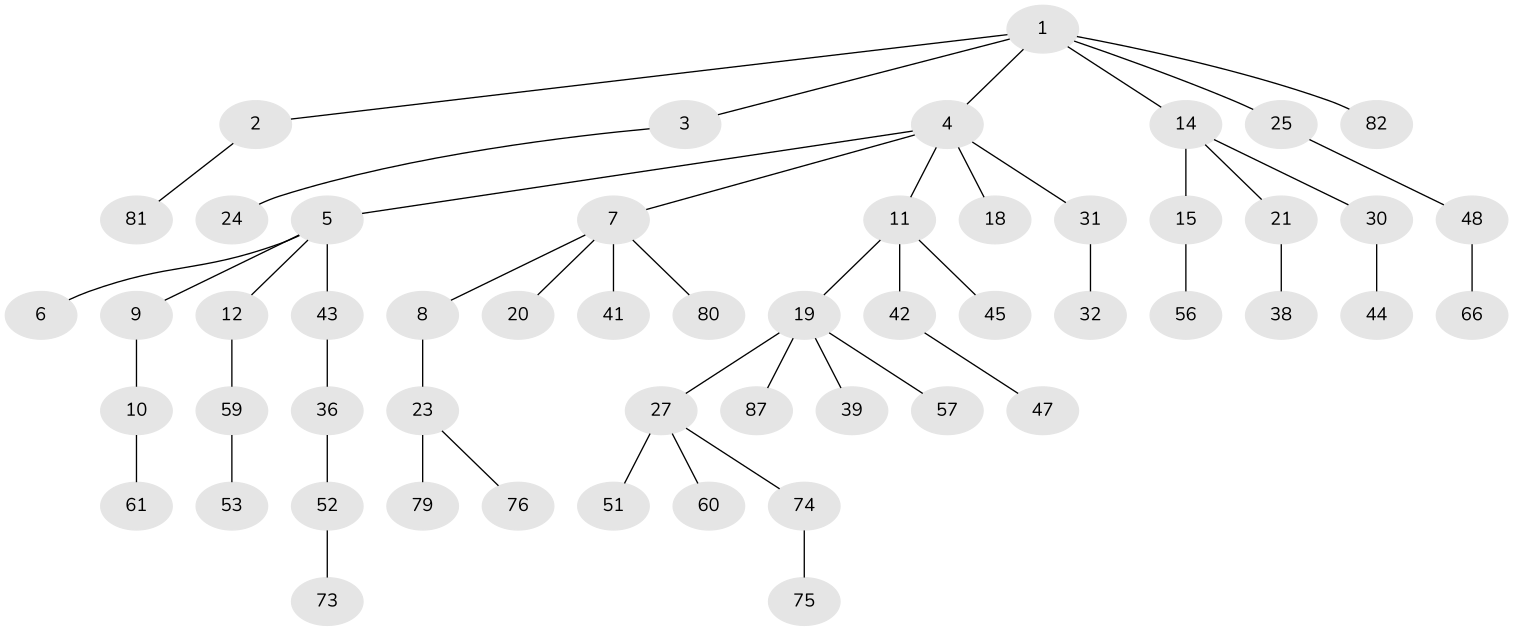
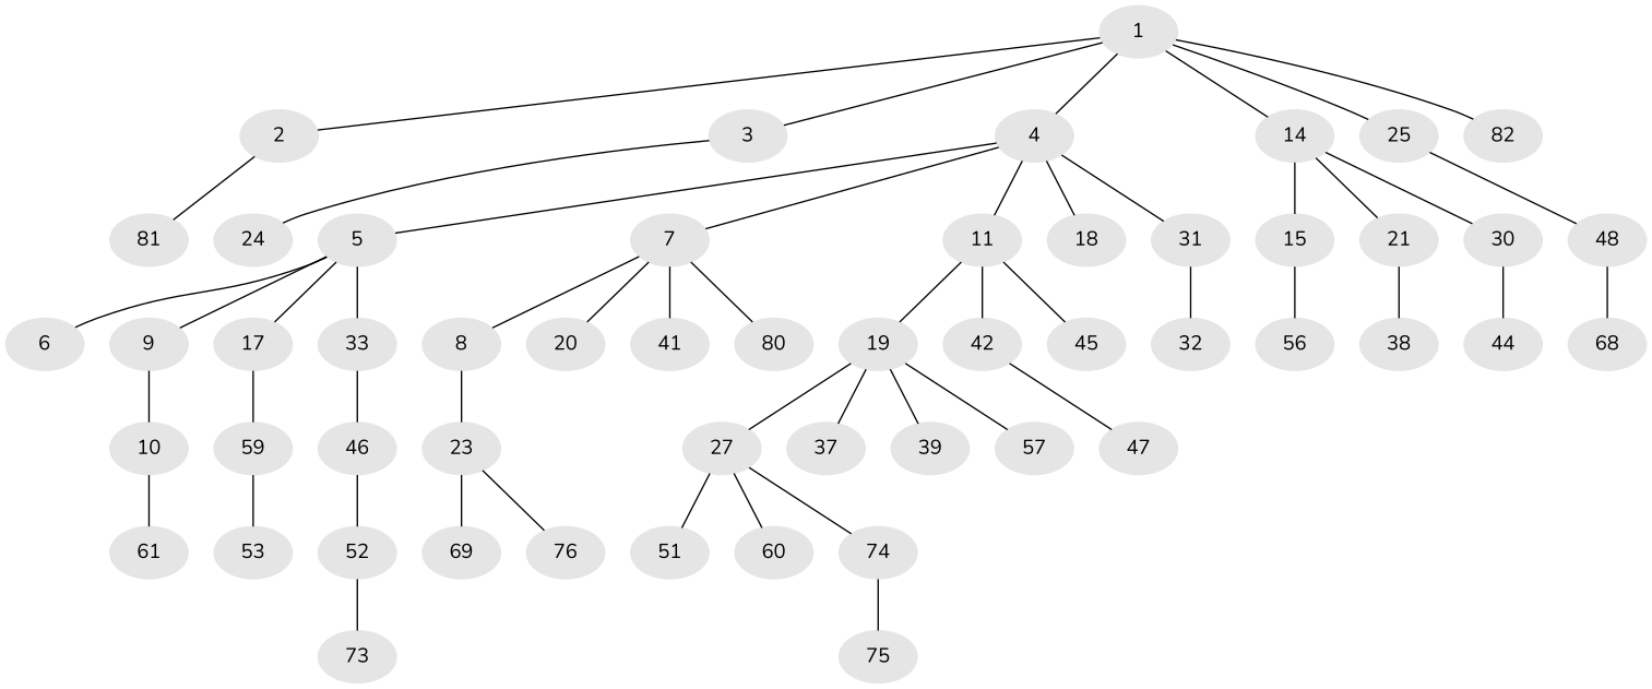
  graph {
    fontname=Nunito
    node [color=gray90 fontname=Nunito style=filled]
    edge [fontname=Nunito]
    1 [super="+22"]
    2 [super="+70"]
    3 [super="+49"]
    4 [super="+17"]
    14
    25 [super="+66"]
    82
    81
    24 [super="+59"]
    5 [super="+28"]
    7 [super="+26"]
    11 [super="+71"]
    18 [super="+33"]
    31 [super="+67"]
    15 [super="+36"]
    21 [super="+34"]
    30 [super="+65"]
    48
    6
    9
-   12 [super="+16"]
-   43 [super="+64"]
+   12 [super="+16" label=17]
+   43 [super="+64" label=33]
    8
    20
    41 [super="+62"]
    80
    19 [super="+54"]
    42
    45 [super="+79"]
    32 [super="+40"]
    10 [super="+13"]
    n32 [label=59 super="+50"]
-   46 [super="+55" label=36]
+   46 [super="+55"]
    23 [super="+35"]
-   69 [label=79]
+   69
    76
    61
    27 [super="+77"]
-   37 [super="+58" label=87]
+   37 [super="+58"]
    39
    57
    47
    53
    56
    38 [super="+78"]
    44
    51
    60 [super="+72"]
    74
-   68 [label=66]
+   68
    75
    52 [super="+63"]
    73
    1 -- 2
    1 -- 3
    1 -- 4
    1 -- 14
    1 -- 25
    1 -- 82
    2 -- 81
    3 -- 24
    4 -- 5
    4 -- 7
    4 -- 11
    4 -- 18
    4 -- 31
    14 -- 15
    14 -- 21
    14 -- 30
    25 -- 48
    5 -- 6
    5 -- 9
    5 -- 12
    5 -- 43
    7 -- 8
    7 -- 20
    7 -- 41
    7 -- 80
    11 -- 19
    11 -- 42
    11 -- 45
    31 -- 32
    15 -- 56
    21 -- 38
    30 -- 44
    48 -- 68
    9 -- 10
    12 -- n32
    43 -- 46
    8 -- 23
    19 -- 27
    19 -- 37
    19 -- 39
    19 -- 57
    42 -- 47
    10 -- 61
    n32 -- 53
    46 -- 52
    23 -- 69
    23 -- 76
    27 -- 51
    27 -- 60
    27 -- 74
    74 -- 75
    52 -- 73
  }
